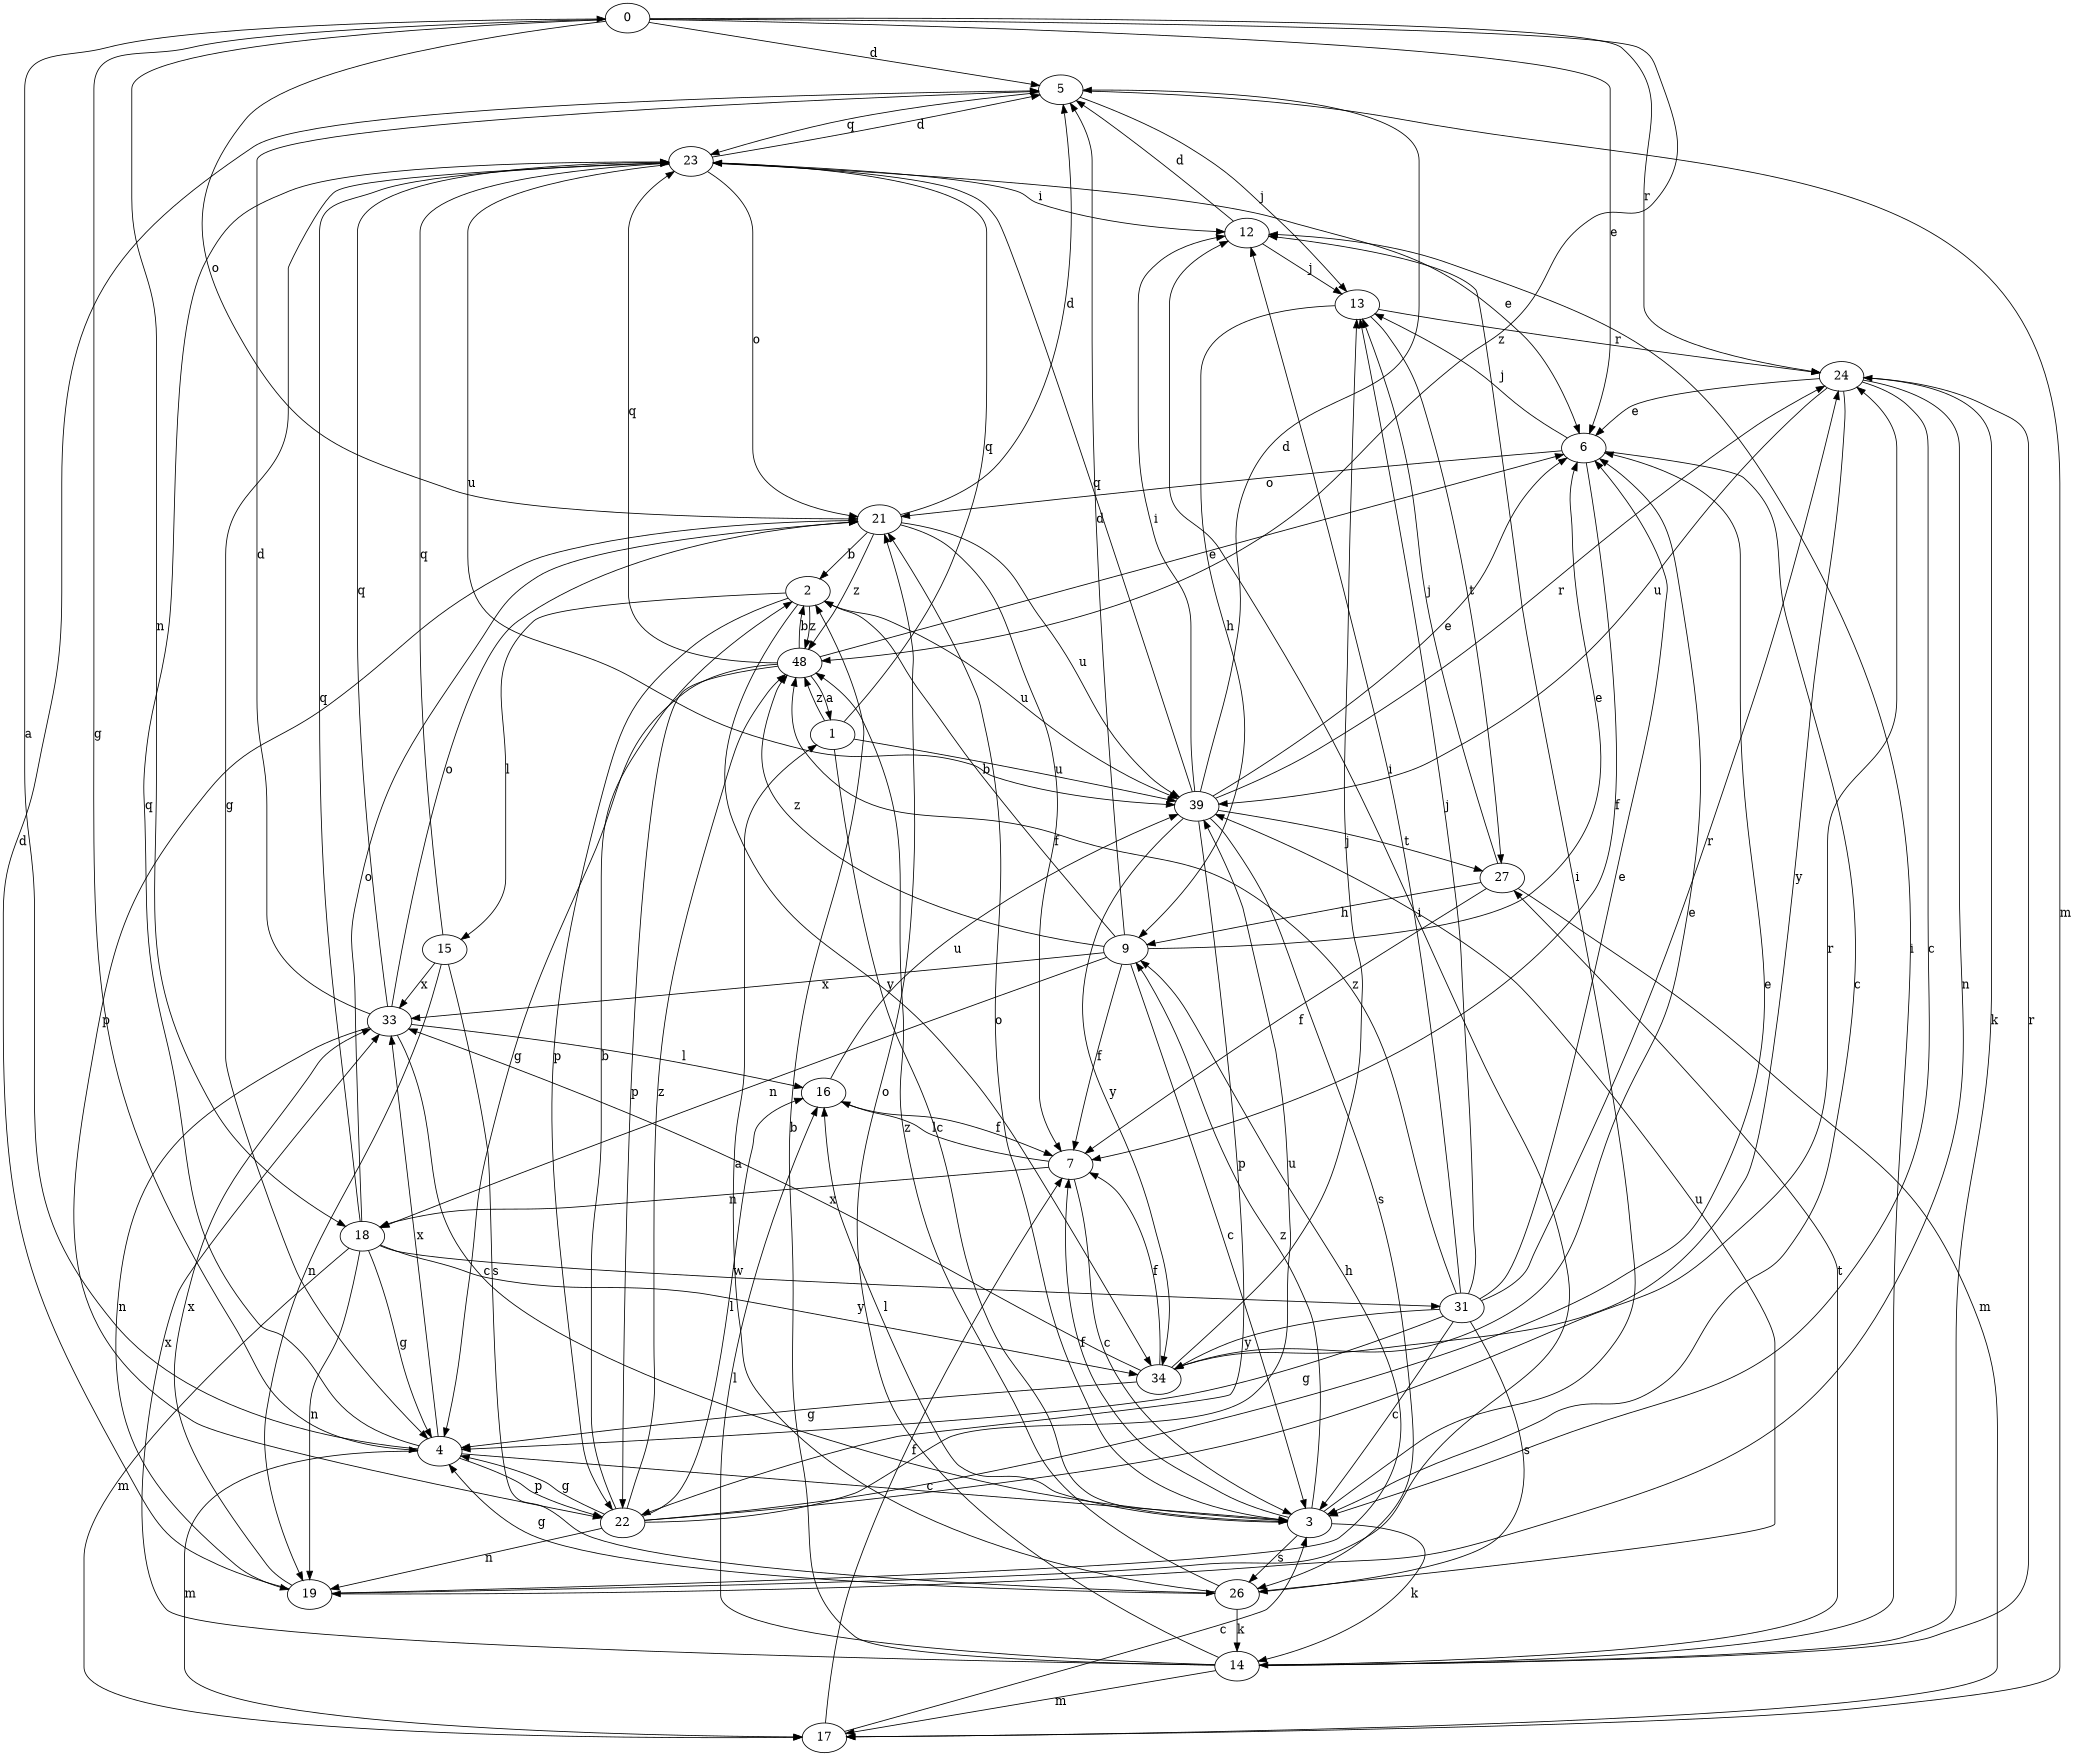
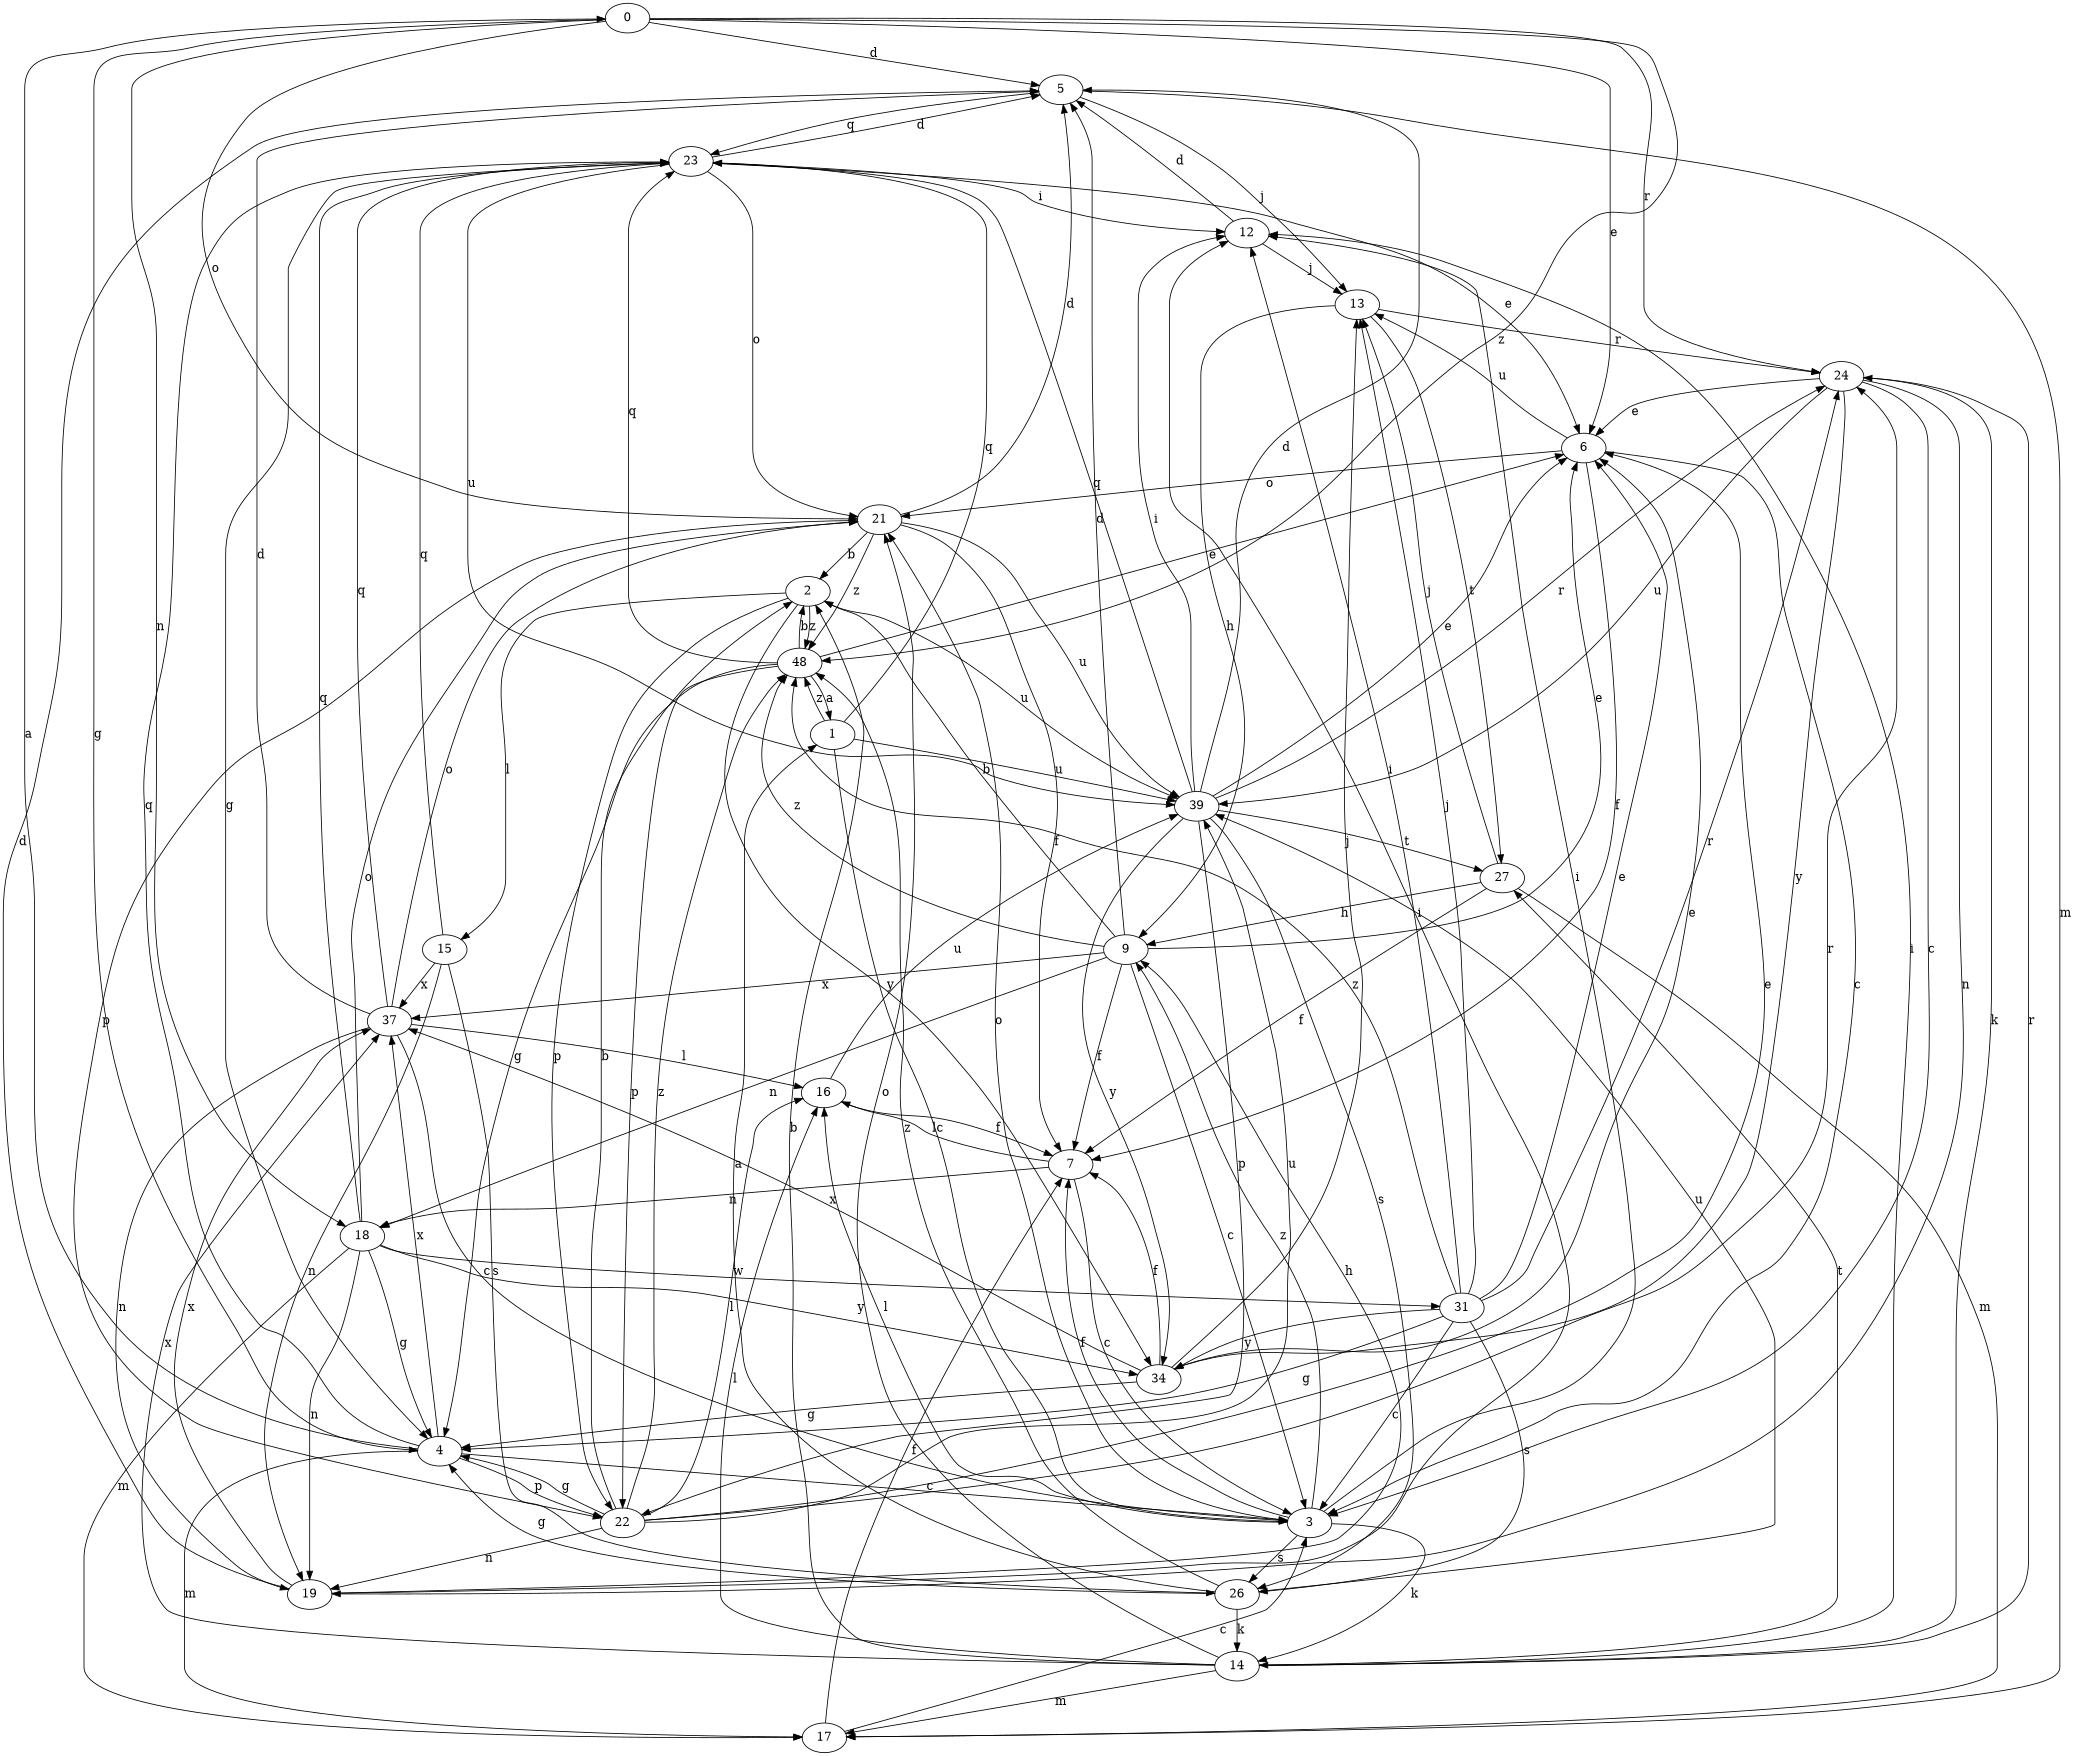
  strict digraph {
    fontname="DejaVu Serif"
    node [fontname="DejaVu Serif"]
    edge [fontname="DejaVu Serif"]
    0
    5
    6
    n4 [label=4]
    18
    21
    24
    n8 [label=48]
    23
    13
    17
    3
    7
    22
-   33
+   33 [label=37]
    34
    19
    31
    n19 [label=39]
    2
    14
    1
    9
    12
    16
    26
    27
    15
    0 -> 5 [label=d]
    0 -> 6 [label=e]
    0 -> n4 [label=g]
    0 -> 18 [label=n]
    0 -> 21 [label=o]
    0 -> 24 [label=r]
    0 -> n8 [label=z]
    5 -> 23 [label=q]
    5 -> 13 [label=j]
    5 -> 17 [label=m]
    6 -> 21 [label=o]
-   6 -> 13 [label=j]
+   6 -> 13 [label=u]
    6 -> 3 [label=c]
    6 -> 7 [label=f]
    n4 -> 0 [label=a]
    n4 -> 23 [label=q]
    n4 -> 17 [label=m]
    n4 -> 3 [label=c]
    n4 -> 22 [label=p]
    n4 -> 33 [label=x]
    18 -> n4 [label=g]
    18 -> 21 [label=o]
    18 -> 23 [label=q]
    18 -> 17 [label=m]
    18 -> 34 [label=y]
    18 -> 19 [label=n]
    18 -> 31 [label=w]
    21 -> 5 [label=d]
    21 -> n8 [label=z]
    21 -> 7 [label=f]
    21 -> 22 [label=p]
    21 -> n19 [label=u]
    21 -> 2 [label=b]
    24 -> 6 [label=e]
    24 -> 3 [label=c]
    24 -> 34 [label=y]
    24 -> 19 [label=n]
    24 -> n19 [label=u]
    24 -> 14 [label=k]
    n8 -> 6 [label=e]
    n8 -> n4 [label=g]
    n8 -> 23 [label=q]
    n8 -> 22 [label=p]
    n8 -> 2 [label=b]
    n8 -> 1 [label=a]
    23 -> 5 [label=d]
    23 -> 6 [label=e]
    23 -> n4 [label=g]
    23 -> 21 [label=o]
    23 -> n19 [label=u]
    23 -> 12 [label=i]
    13 -> 24 [label=r]
    13 -> 9 [label=h]
    13 -> 27 [label=t]
    17 -> 3 [label=c]
    17 -> 7 [label=f]
    3 -> 21 [label=o]
    3 -> 7 [label=f]
    3 -> 14 [label=k]
    3 -> 9 [label=z]
    3 -> 12 [label=i]
    3 -> 16 [label=l]
    3 -> 26 [label=s]
    7 -> 18 [label=n]
    7 -> 3 [label=c]
    7 -> 16 [label=l]
    22 -> 6 [label=e]
    22 -> n4 [label=g]
    22 -> 24 [label=r]
    22 -> n8 [label=z]
    22 -> 19 [label=n]
    22 -> n19 [label=u]
    22 -> 2 [label=b]
    22 -> 16 [label=l]
    33 -> 5 [label=d]
    33 -> 21 [label=o]
    33 -> 23 [label=q]
    33 -> 3 [label=c]
    33 -> 19 [label=n]
    33 -> 16 [label=l]
    34 -> 6 [label=e]
    34 -> n4 [label=g]
    34 -> 13 [label=j]
    34 -> 7 [label=f]
    34 -> 33 [label=x]
    19 -> 5 [label=d]
    19 -> 33 [label=x]
    19 -> 9 [label=h]
    19 -> 12 [label=i]
    31 -> 6 [label=e]
    31 -> n4 [label=g]
    31 -> 24 [label=r]
    31 -> n8 [label=z]
    31 -> 13 [label=j]
    31 -> 3 [label=c]
    31 -> 34 [label=y]
    31 -> 12 [label=i]
    31 -> 26 [label=s]
    n19 -> 5 [label=d]
    n19 -> 6 [label=e]
    n19 -> 24 [label=r]
    n19 -> 23 [label=q]
    n19 -> 22 [label=p]
    n19 -> 34 [label=y]
    n19 -> 12 [label=i]
    n19 -> 26 [label=s]
    n19 -> 27 [label=t]
    2 -> n8 [label=z]
    2 -> 22 [label=p]
    2 -> 34 [label=y]
    2 -> n19 [label=u]
    2 -> 15 [label=l]
    14 -> 21 [label=o]
    14 -> 24 [label=r]
    14 -> 17 [label=m]
    14 -> 33 [label=x]
    14 -> 2 [label=b]
    14 -> 12 [label=i]
    14 -> 16 [label=l]
    14 -> 27 [label=t]
    1 -> n8 [label=z]
    1 -> 23 [label=q]
    1 -> 3 [label=c]
    1 -> n19 [label=u]
    9 -> 5 [label=d]
    9 -> 6 [label=e]
    9 -> 18 [label=n]
    9 -> n8 [label=z]
    9 -> 3 [label=c]
    9 -> 7 [label=f]
    9 -> 33 [label=x]
    9 -> 2 [label=b]
    12 -> 5 [label=d]
    12 -> 13 [label=j]
    16 -> 7 [label=f]
    16 -> n19 [label=u]
    26 -> n4 [label=g]
    26 -> n8 [label=z]
    26 -> n19 [label=u]
    26 -> 14 [label=k]
    26 -> 1 [label=a]
    27 -> 13 [label=j]
    27 -> 17 [label=m]
    27 -> 7 [label=f]
    27 -> 9 [label=h]
    15 -> 23 [label=q]
    15 -> 33 [label=x]
    15 -> 19 [label=n]
    15 -> 26 [label=s]
  }
